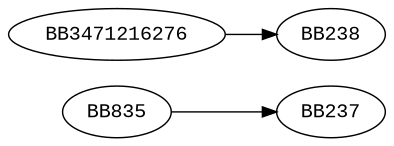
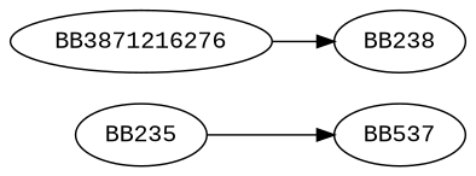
  digraph {
    fontname="Liberation Mono"
    rankdir=LR
    node [fontname="Liberation Mono"]
    edge [fontname="Liberation Mono"]
-   BB235 [label=BB835]
-   BB237
-   BB3871216276 [label=BB3471216276]
+   BB235
+   BB237 [label=BB537]
+   BB3871216276
    BB238
    BB235 -> BB237
    BB3871216276 -> BB238
  }
